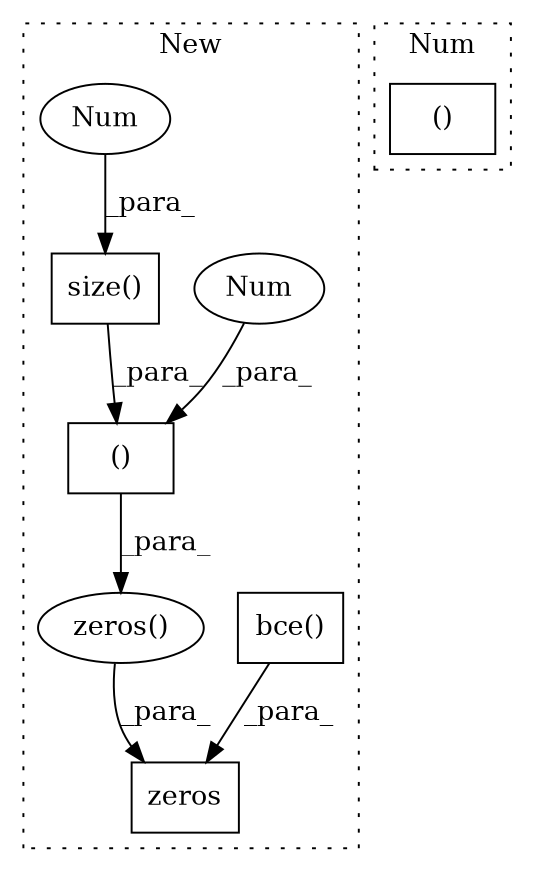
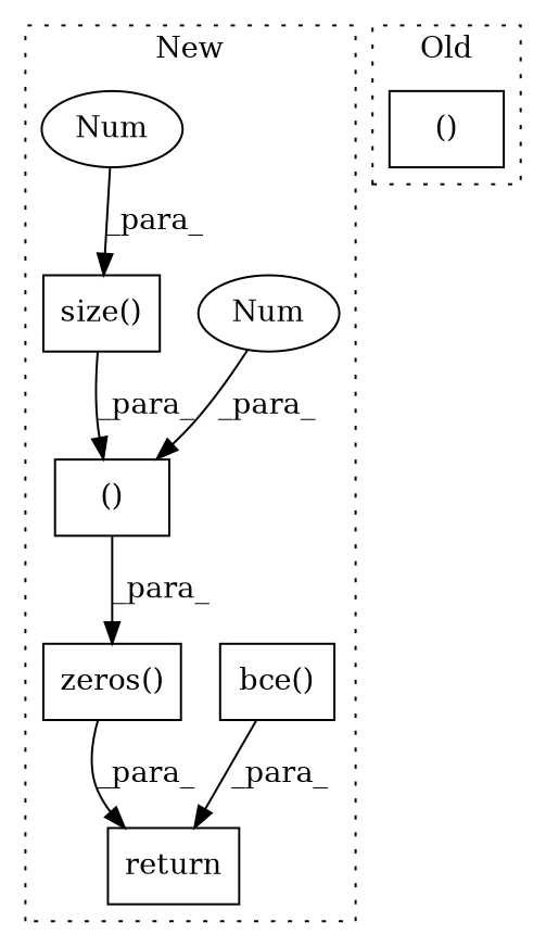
  digraph {
    node [a=75 l="9,1" shape=box]
    n1 [label="bce()" s="5332,5370"]
-   n2 [l="12,1" label="zeros()" s="5053,5081" shape=ellipse]
+   n2 [l="12,1" label="zeros()" s="5053,5081"]
    n3 [a=54 l=3 label="()" s=5077]
    n4 [a=76 l=1 label=Num s=5079 shape=ellipse]
-   n5 [a=93 l=7 label=zeros s=5325]
+   n5 [a=93 l=7 label=return s=5325]
    n6 [label="size()" s="5066,5076"]
    n7 [a=76 l=1 label=Num s=5075 shape=ellipse]
    n8 [a=54 l=14 label="()" s=4787]
    subgraph cluster_1 {
      label=New
      style=dotted
      n1
      n2
      n3
      n4
      n5
      n6
      n7
    }
    subgraph cluster_2 {
-     label=Num
+     label=Old
      style=dotted
      n8
    }
    n1 -> n5 [label=_para_]
    n2 -> n5 [label=_para_]
    n3 -> n2 [label=_para_]
    n4 -> n3 [label=_para_]
    n6 -> n3 [label=_para_]
    n7 -> n6 [label=_para_]
  }
